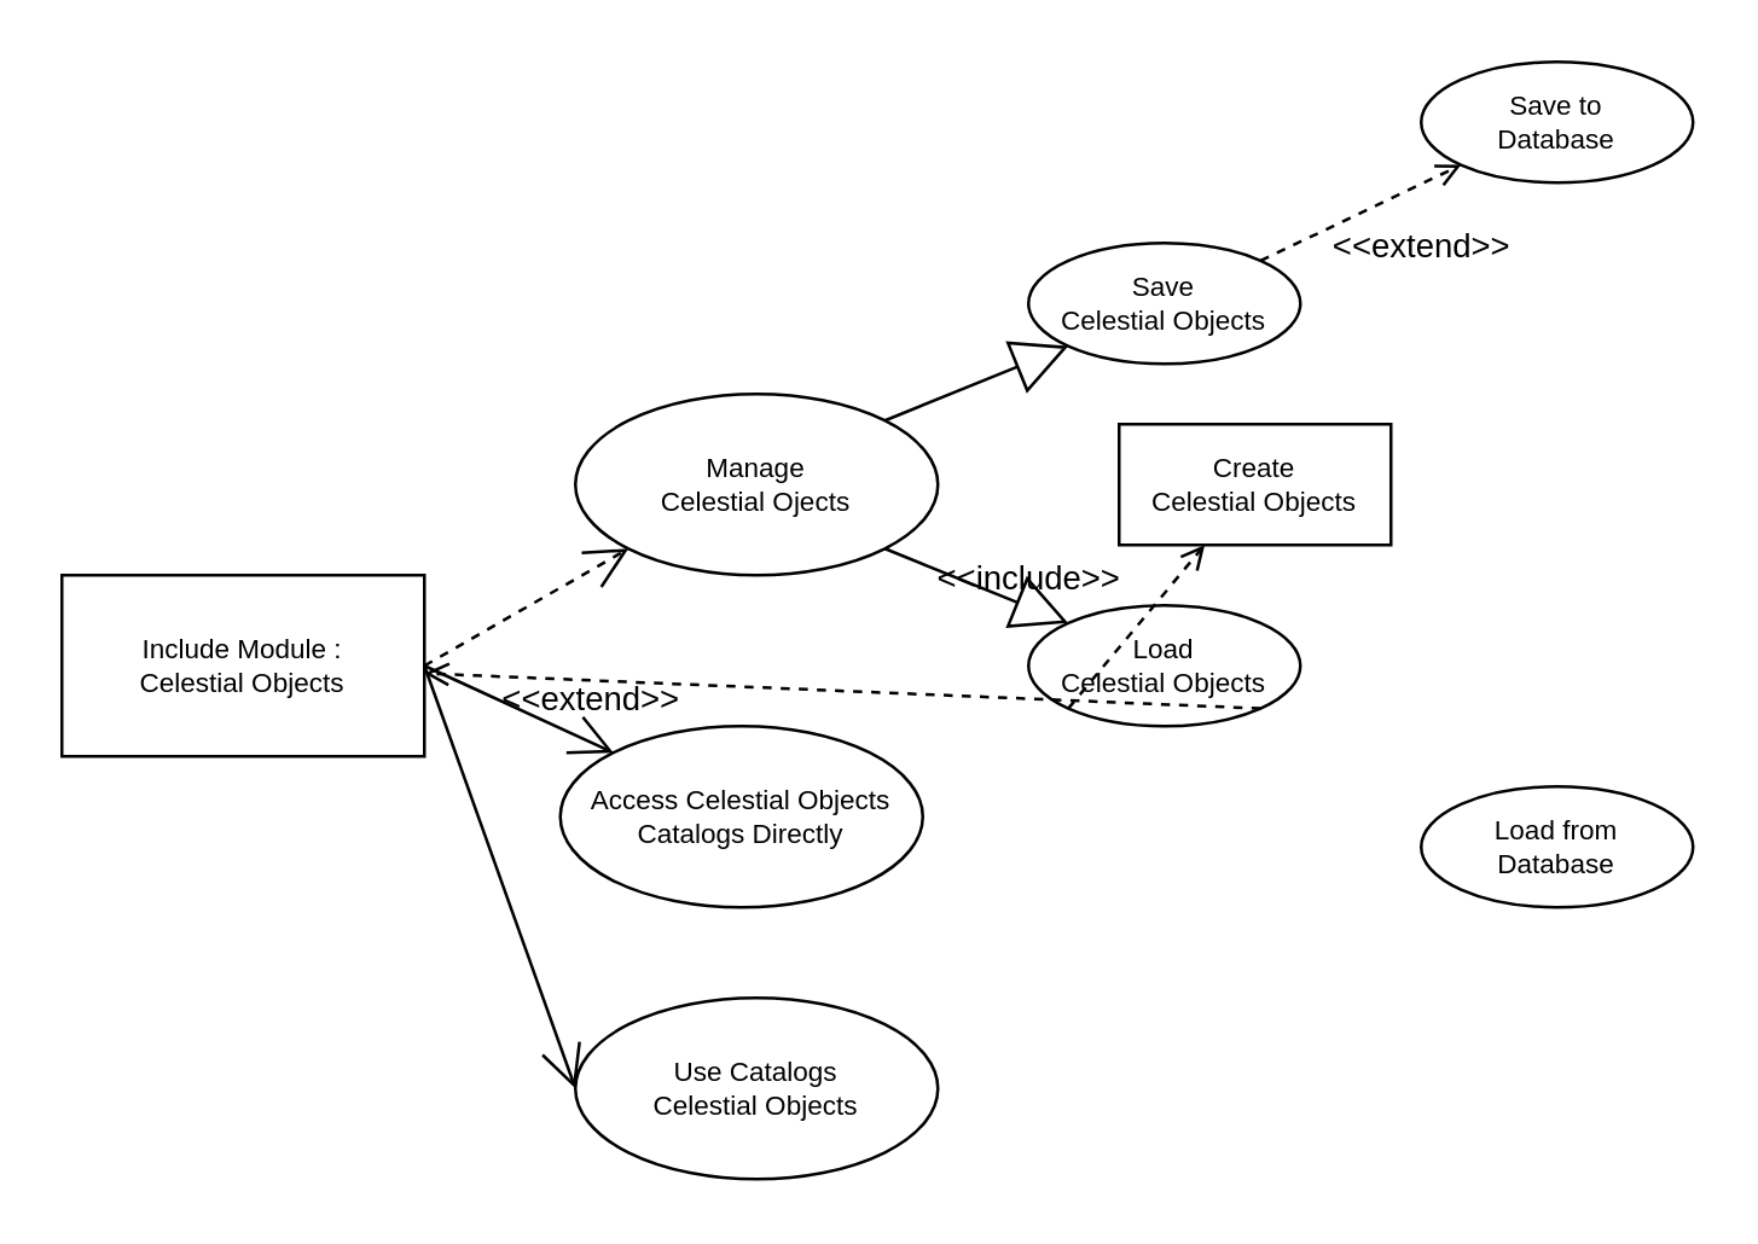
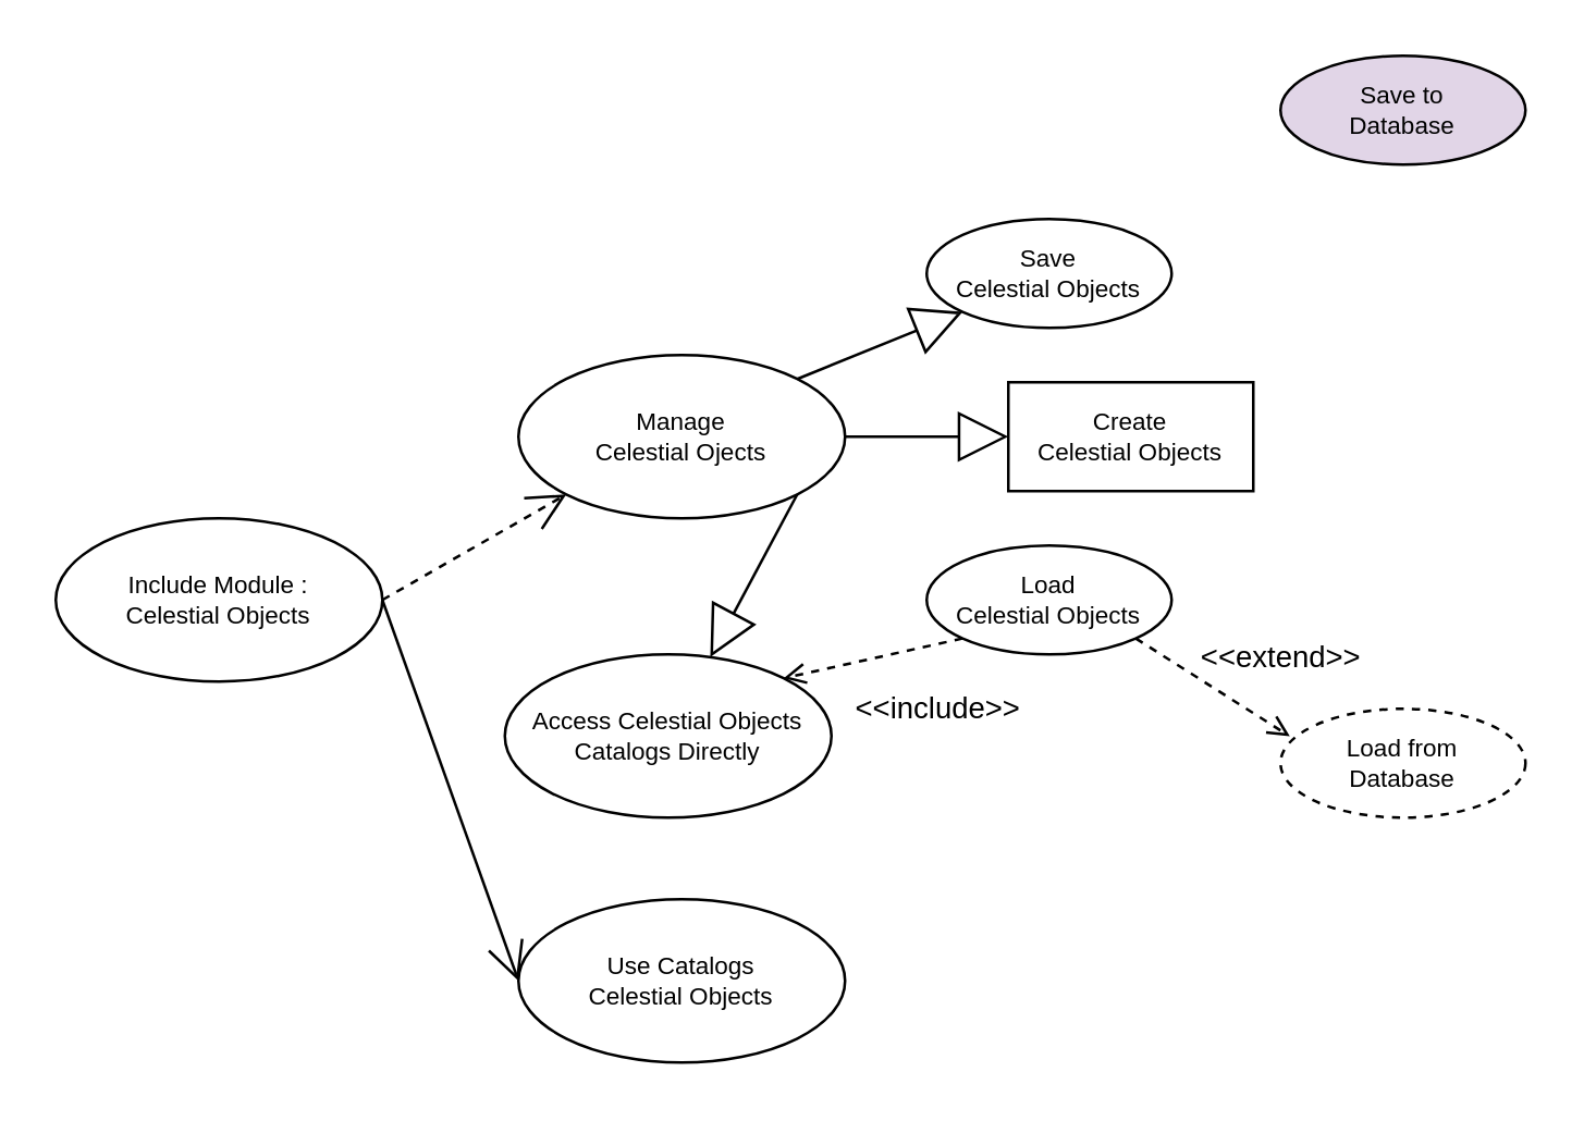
  <mxCell id="0" />
  <mxCell id="1" parent="0" />
- <mxCell id="2" value="Include Module :&lt;div&gt;Celestial Objects&lt;/div&gt;" style="whiteSpace=wrap;html=1;fontSize=9;rounded=0;" vertex="1" parent="1"><mxGeometry x="20" y="190" width="120" height="60" as="geometry" /></mxCell>
+ <mxCell id="2" value="Include Module :&lt;div&gt;Celestial Objects&lt;/div&gt;" style="ellipse;whiteSpace=wrap;html=1;fontSize=9;" vertex="1" parent="1"><mxGeometry x="20" y="190" width="120" height="60" as="geometry" /></mxCell>
  <mxCell id="3" value="&lt;div&gt;Manage&lt;/div&gt;&lt;div&gt;Celestial Ojects&lt;/div&gt;" style="ellipse;whiteSpace=wrap;html=1;fontSize=9;" vertex="1" parent="1"><mxGeometry x="190" y="130" width="120" height="60" as="geometry" /></mxCell>
  <mxCell id="4" value="Use Catalogs&lt;div&gt;Celestial Objects&lt;/div&gt;" style="ellipse;whiteSpace=wrap;html=1;fontSize=9;" vertex="1" parent="1"><mxGeometry x="190" y="330" width="120" height="60" as="geometry" /></mxCell>
  <mxCell id="5" value="Access Celestial Objects&lt;div&gt;Catalogs Directly&lt;/div&gt;" style="ellipse;whiteSpace=wrap;html=1;fontSize=9;" vertex="1" parent="1"><mxGeometry x="185" y="240" width="120" height="60" as="geometry" /></mxCell>
- <mxCell id="6" value="Save to&lt;div&gt;Database&lt;/div&gt;" style="ellipse;whiteSpace=wrap;html=1;fontSize=9;" vertex="1" parent="1"><mxGeometry x="470" y="20" width="90" height="40" as="geometry" /></mxCell>
+ <mxCell id="6" value="Save to&lt;div&gt;Database&lt;/div&gt;" style="ellipse;whiteSpace=wrap;html=1;fontSize=9;fillColor=#e1d5e7;" vertex="1" parent="1"><mxGeometry x="470" y="20" width="90" height="40" as="geometry" /></mxCell>
  <mxCell id="7" value="Save&lt;div&gt;Celestial Objects&lt;/div&gt;" style="ellipse;whiteSpace=wrap;html=1;fontSize=9;" vertex="1" parent="1"><mxGeometry x="340" y="80" width="90" height="40" as="geometry" /></mxCell>
  <mxCell id="8" value="Create&lt;div&gt;Celestial Objects&lt;/div&gt;" style="whiteSpace=wrap;html=1;fontSize=9;rounded=0;" vertex="1" parent="1"><mxGeometry x="370" y="140" width="90" height="40" as="geometry" /></mxCell>
  <mxCell id="9" value="Load&lt;div&gt;Celestial Objects&lt;/div&gt;" style="ellipse;whiteSpace=wrap;html=1;fontSize=9;" vertex="1" parent="1"><mxGeometry x="340" y="200" width="90" height="40" as="geometry" /></mxCell>
  <mxCell id="10" value="" style="endArrow=block;endSize=16;endFill=0;html=1;rounded=0;exitX=1;exitY=0;exitDx=0;exitDy=0;entryX=0;entryY=1;entryDx=0;entryDy=0;" edge="1" parent="1" source="3" target="7"><mxGeometry width="160" relative="1" as="geometry"><mxPoint x="350" y="150" as="sourcePoint" /><mxPoint x="410" y="90" as="targetPoint" /></mxGeometry></mxCell>
- <mxCell id="12" value="" style="endArrow=block;endSize=16;endFill=0;html=1;rounded=0;exitX=1;exitY=1;exitDx=0;exitDy=0;entryX=0;entryY=0;entryDx=0;entryDy=0;" edge="1" parent="1" source="3" target="9"><mxGeometry width="160" relative="1" as="geometry"><mxPoint x="310" y="229" as="sourcePoint" /><mxPoint x="400" y="240" as="targetPoint" /></mxGeometry></mxCell>
- <mxCell id="13" value="&amp;lt;&amp;lt;include&amp;gt;&amp;gt;" style="html=1;verticalAlign=bottom;labelBackgroundColor=none;endArrow=open;endFill=0;dashed=1;rounded=0;exitX=0;exitY=1;exitDx=0;exitDy=0;" edge="1" parent="1" source="9" target="8"><mxGeometry x="-0.495" y="32" width="160" relative="1" as="geometry"><mxPoint x="390" y="310" as="sourcePoint" /><mxPoint x="550" y="310" as="targetPoint" /><mxPoint as="offset" /></mxGeometry></mxCell>
- <mxCell id="14" value="&amp;lt;&amp;lt;extend&amp;gt;&amp;gt;" style="html=1;verticalAlign=bottom;labelBackgroundColor=none;endArrow=open;endFill=0;dashed=1;rounded=0;exitX=1;exitY=0;exitDx=0;exitDy=0;entryX=0;entryY=1;entryDx=0;entryDy=0;" edge="1" parent="1" source="7" target="6"><mxGeometry x="0.258" y="-27" width="160" relative="1" as="geometry"><mxPoint x="390" y="30" as="sourcePoint" /><mxPoint x="550" y="30" as="targetPoint" /><mxPoint as="offset" /></mxGeometry></mxCell>
- <mxCell id="15" value="Load from&lt;div&gt;Database&lt;/div&gt;" style="ellipse;whiteSpace=wrap;html=1;fontSize=9;" vertex="1" parent="1"><mxGeometry x="470" y="260" width="90" height="40" as="geometry" /></mxCell>
- <mxCell id="16" value="&amp;lt;&amp;lt;extend&amp;gt;&amp;gt;" style="html=1;verticalAlign=bottom;labelBackgroundColor=none;endArrow=open;endFill=0;dashed=1;rounded=0;exitX=1;exitY=1;exitDx=0;exitDy=0;" edge="1" parent="1" source="9" target="2"><mxGeometry x="0.593" y="15" width="160" relative="1" as="geometry"><mxPoint x="482" y="212" as="sourcePoint" /><mxPoint x="548" y="180" as="targetPoint" /><mxPoint as="offset" /></mxGeometry></mxCell>
+ <mxCell id="11" value="" style="endArrow=block;endSize=16;endFill=0;html=1;rounded=0;exitX=1;exitY=0.5;exitDx=0;exitDy=0;entryX=0;entryY=0.5;entryDx=0;entryDy=0;" edge="1" parent="1" source="3" target="8"><mxGeometry width="160" relative="1" as="geometry"><mxPoint x="310" y="210" as="sourcePoint" /><mxPoint x="427" y="161" as="targetPoint" /></mxGeometry></mxCell>
+ <mxCell id="12" value="" style="endArrow=block;endSize=16;endFill=0;html=1;rounded=0;exitX=1;exitY=1;exitDx=0;exitDy=0;" edge="1" parent="1" source="3" target="5"><mxGeometry width="160" relative="1" as="geometry"><mxPoint x="310" y="229" as="sourcePoint" /><mxPoint x="400" y="240" as="targetPoint" /></mxGeometry></mxCell>
+ <mxCell id="13" value="&amp;lt;&amp;lt;include&amp;gt;&amp;gt;" style="html=1;verticalAlign=bottom;labelBackgroundColor=none;endArrow=open;endFill=0;dashed=1;rounded=0;exitX=0;exitY=1;exitDx=0;exitDy=0;entryX=1;entryY=0;entryDx=0;entryDy=0;" edge="1" parent="1" source="9" target="5"><mxGeometry x="-0.495" y="32" width="160" relative="1" as="geometry"><mxPoint x="390" y="310" as="sourcePoint" /><mxPoint x="550" y="310" as="targetPoint" /><mxPoint as="offset" /></mxGeometry></mxCell>
+ <mxCell id="15" value="Load from&lt;div&gt;Database&lt;/div&gt;" style="ellipse;whiteSpace=wrap;html=1;fontSize=9;dashed=1;" vertex="1" parent="1"><mxGeometry x="470" y="260" width="90" height="40" as="geometry" /></mxCell>
+ <mxCell id="16" value="&amp;lt;&amp;lt;extend&amp;gt;&amp;gt;" style="html=1;verticalAlign=bottom;labelBackgroundColor=none;endArrow=open;endFill=0;dashed=1;rounded=0;exitX=1;exitY=1;exitDx=0;exitDy=0;entryX=0.038;entryY=0.253;entryDx=0;entryDy=0;entryPerimeter=0;" edge="1" parent="1" source="9" target="15"><mxGeometry x="0.593" y="15" width="160" relative="1" as="geometry"><mxPoint x="482" y="212" as="sourcePoint" /><mxPoint x="548" y="180" as="targetPoint" /><mxPoint as="offset" /></mxGeometry></mxCell>
  <mxCell id="17" value="" style="endArrow=open;endFill=1;endSize=12;html=1;rounded=0;exitX=1;exitY=0.5;exitDx=0;exitDy=0;entryX=0;entryY=0.5;entryDx=0;entryDy=0;" edge="1" parent="1" source="2" target="4"><mxGeometry width="160" relative="1" as="geometry"><mxPoint x="110" y="120" as="sourcePoint" /><mxPoint x="200" y="80" as="targetPoint" /></mxGeometry></mxCell>
  <mxCell id="18" value="" style="endArrow=open;endFill=1;endSize=12;html=1;rounded=0;exitX=1;exitY=0.5;exitDx=0;exitDy=0;entryX=0;entryY=1;entryDx=0;entryDy=0;dashed=1;" edge="1" parent="1" source="2" target="3"><mxGeometry width="160" relative="1" as="geometry"><mxPoint x="120" y="120" as="sourcePoint" /><mxPoint x="210" y="80" as="targetPoint" /></mxGeometry></mxCell>
- <mxCell id="19" value="" style="endArrow=open;endFill=1;endSize=12;html=1;rounded=0;exitX=1;exitY=0.5;exitDx=0;exitDy=0;entryX=0;entryY=0;entryDx=0;entryDy=0;" edge="1" parent="1" source="2" target="5"><mxGeometry width="160" relative="1" as="geometry"><mxPoint x="120" y="130" as="sourcePoint" /><mxPoint x="210" y="90" as="targetPoint" /></mxGeometry></mxCell>
